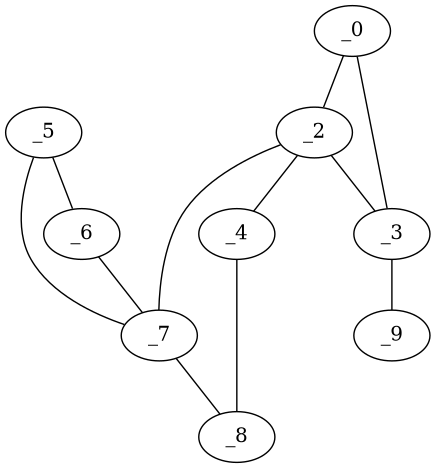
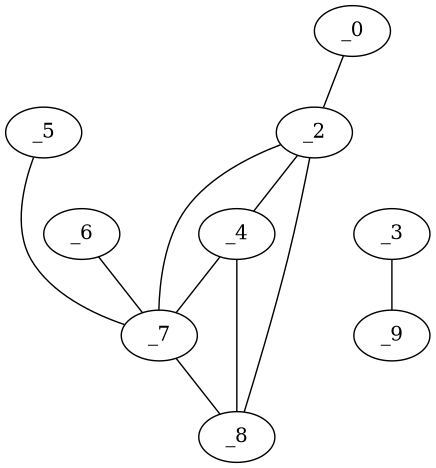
  graph {
    node [x=22]
    edge [valence=2]
    _0 [x=10 y=67]
    _2 [y=79]
    _3 [y=125]
    _4 [x=55 y=77]
    _7 [x=105 y=56]
    _9 [x=118 y=113]
    _6 [x=66 y=58]
    _5 [x=62 y=7]
    _8 [x=117 y=71]
    _0 -- _2
-   _0 -- _3 [valence=1]
-   _2 -- _3
+   _2 -- _8
    _2 -- _4
    _2 -- _7
    _3 -- _9 [valence=1]
+   _4 -- _7
    _4 -- _8
    _7 -- _8 [valence=1]
    _6 -- _7
    _5 -- _7 [valence=1]
-   _5 -- _6 [valence=1]
  }
